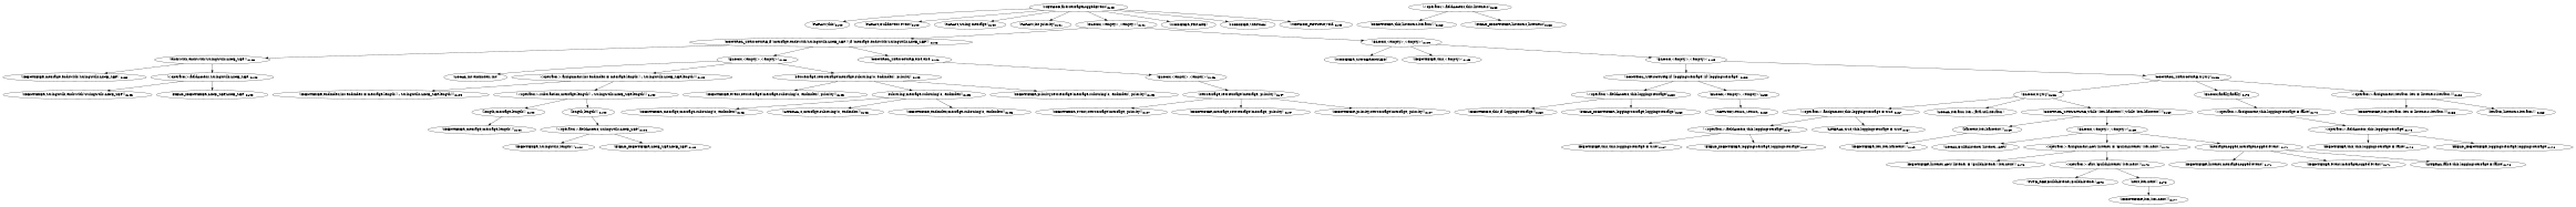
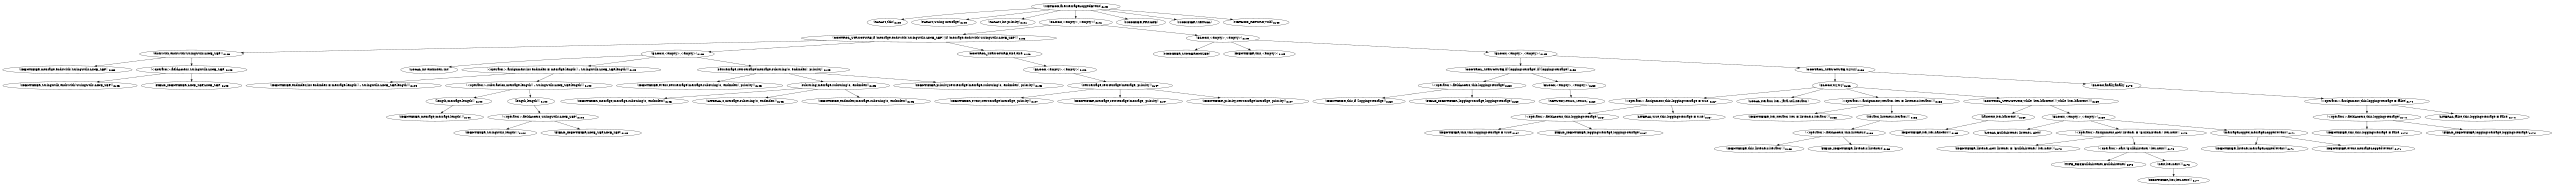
  digraph {
    n1 [label=<(METHOD,fireMessageLoggedEvent)<SUB>2140</SUB>>]
    n2 [label=<(PARAM,this)<SUB>2140</SUB>>]
-   n3 [label=<(PARAM,BuildEvent event)<SUB>2140</SUB>>]
    n4 [label=<(PARAM,String message)<SUB>2140</SUB>>]
    n5 [label=<(PARAM,int priority)<SUB>2141</SUB>>]
    n6 [label=<(BLOCK,&lt;empty&gt;,&lt;empty&gt;)<SUB>2141</SUB>>]
    n7 [label=<(MODIFIER,PRIVATE)>]
    n8 [label=<(MODIFIER,VIRTUAL)>]
    n9 [label=<(METHOD_RETURN,void)<SUB>2140</SUB>>]
    n10 [label=<(CONTROL_STRUCTURE,if (message.endsWith(StringUtils.LINE_SEP)),if (message.endsWith(StringUtils.LINE_SEP)))<SUB>2143</SUB>>]
    n11 [label=<(BLOCK,&lt;empty&gt;,&lt;empty&gt;)<SUB>2149</SUB>>]
    n12 [label=<(endsWith,endsWith(StringUtils.LINE_SEP))<SUB>2143</SUB>>]
    n13 [label=<(BLOCK,&lt;empty&gt;,&lt;empty&gt;)<SUB>2143</SUB>>]
    n14 [label=<(CONTROL_STRUCTURE,else,else)<SUB>2146</SUB>>]
    n15 [label=<(MODIFIER,SYNCHRONIZED)>]
    n16 [label=<(IDENTIFIER,this,&lt;empty&gt;)<SUB>2149</SUB>>]
    n17 [label=<(BLOCK,&lt;empty&gt;,&lt;empty&gt;)<SUB>2149</SUB>>]
    n18 [label=<(IDENTIFIER,message,endsWith(StringUtils.LINE_SEP))<SUB>2133</SUB>>]
    n19 [label=<(&lt;operator&gt;.fieldAccess,StringUtils.LINE_SEP)<SUB>2143</SUB>>]
    n20 [label=<(LOCAL,int endIndex: int)>]
    n21 [label=<(&lt;operator&gt;.assignment,int endIndex = message.length() - StringUtils.LINE_SEP.length())<SUB>2144</SUB>>]
    n22 [label=<(setMessage,setMessage(message.substring(0, endIndex), priority))<SUB>2145</SUB>>]
    n23 [label=<(BLOCK,&lt;empty&gt;,&lt;empty&gt;)<SUB>2146</SUB>>]
    n24 [label=<(IDENTIFIER,StringUtils,endsWith(StringUtils.LINE_SEP))<SUB>2143</SUB>>]
    n25 [label=<(FIELD_IDENTIFIER,LINE_SEP,LINE_SEP)<SUB>2143</SUB>>]
    n26 [label=<(IDENTIFIER,endIndex,int endIndex = message.length() - StringUtils.LINE_SEP.length())<SUB>2144</SUB>>]
    n27 [label=<(&lt;operator&gt;.subtraction,message.length() - StringUtils.LINE_SEP.length())<SUB>2144</SUB>>]
    n28 [label=<(IDENTIFIER,event,setMessage(message.substring(0, endIndex), priority))<SUB>2145</SUB>>]
    n29 [label=<(substring,message.substring(0, endIndex))<SUB>2145</SUB>>]
    n30 [label=<(IDENTIFIER,priority,setMessage(message.substring(0, endIndex), priority))<SUB>2145</SUB>>]
    n31 [label=<(length,message.length())<SUB>2144</SUB>>]
    n32 [label=<(length,length())<SUB>2144</SUB>>]
    n33 [label=<(IDENTIFIER,message,message.length())<SUB>2144</SUB>>]
    n34 [label=<(&lt;operator&gt;.fieldAccess,StringUtils.LINE_SEP)<SUB>2144</SUB>>]
    n35 [label=<(IDENTIFIER,StringUtils,length())<SUB>2144</SUB>>]
    n36 [label=<(FIELD_IDENTIFIER,LINE_SEP,LINE_SEP)<SUB>2144</SUB>>]
    n37 [label=<(IDENTIFIER,message,message.substring(0, endIndex))<SUB>2145</SUB>>]
    n38 [label=<(LITERAL,0,message.substring(0, endIndex))<SUB>2145</SUB>>]
    n39 [label=<(IDENTIFIER,endIndex,message.substring(0, endIndex))<SUB>2145</SUB>>]
    n40 [label=<(setMessage,setMessage(message, priority))<SUB>2147</SUB>>]
    n41 [label=<(IDENTIFIER,event,setMessage(message, priority))<SUB>2147</SUB>>]
    n42 [label=<(IDENTIFIER,message,setMessage(message, priority))<SUB>2147</SUB>>]
    n43 [label=<(IDENTIFIER,priority,setMessage(message, priority))<SUB>2147</SUB>>]
    n44 [label=<(CONTROL_STRUCTURE,if (loggingMessage),if (loggingMessage))<SUB>2150</SUB>>]
    n45 [label=<(CONTROL_STRUCTURE,try,try)<SUB>2166</SUB>>]
    n46 [label=<(&lt;operator&gt;.fieldAccess,this.loggingMessage)<SUB>2150</SUB>>]
    n47 [label=<(BLOCK,&lt;empty&gt;,&lt;empty&gt;)<SUB>2150</SUB>>]
    n48 [label=<(BLOCK,try,try)<SUB>2166</SUB>>]
    n49 [label=<(BLOCK,finally,finally)<SUB>2173</SUB>>]
    n50 [label=<(IDENTIFIER,this,if (loggingMessage))<SUB>2150</SUB>>]
    n51 [label=<(FIELD_IDENTIFIER,loggingMessage,loggingMessage)<SUB>2150</SUB>>]
    n52 [label=<(RETURN,return;,return;)<SUB>2164</SUB>>]
    n53 [label=<(&lt;operator&gt;.assignment,this.loggingMessage = true)<SUB>2167</SUB>>]
    n54 [label=<(LOCAL,Iterator iter: java.util.Iterator)>]
    n55 [label=<(&lt;operator&gt;.assignment,Iterator iter = listeners.iterator())<SUB>2168</SUB>>]
    n56 [label=<(CONTROL_STRUCTURE,while (iter.hasNext()),while (iter.hasNext()))<SUB>2169</SUB>>]
    n57 [label=<(&lt;operator&gt;.assignment,this.loggingMessage = false)<SUB>2174</SUB>>]
    n58 [label=<(&lt;operator&gt;.fieldAccess,this.loggingMessage)<SUB>2167</SUB>>]
    n59 [label=<(LITERAL,true,this.loggingMessage = true)<SUB>2167</SUB>>]
    n60 [label=<(IDENTIFIER,iter,Iterator iter = listeners.iterator())<SUB>2168</SUB>>]
    n61 [label=<(iterator,listeners.iterator())<SUB>2168</SUB>>]
    n62 [label=<(hasNext,iter.hasNext())<SUB>2169</SUB>>]
    n63 [label=<(BLOCK,&lt;empty&gt;,&lt;empty&gt;)<SUB>2169</SUB>>]
    n64 [label=<(IDENTIFIER,this,this.loggingMessage = true)<SUB>2167</SUB>>]
    n65 [label=<(FIELD_IDENTIFIER,loggingMessage,loggingMessage)<SUB>2167</SUB>>]
    n66 [label=<(&lt;operator&gt;.fieldAccess,this.listeners)<SUB>2168</SUB>>]
    n67 [label=<(IDENTIFIER,this,listeners.iterator())<SUB>2168</SUB>>]
    n68 [label=<(FIELD_IDENTIFIER,listeners,listeners)<SUB>2168</SUB>>]
    n69 [label=<(IDENTIFIER,iter,iter.hasNext())<SUB>2169</SUB>>]
    n70 [label=<(LOCAL,BuildListener listener: ANY)>]
    n71 [label=<(&lt;operator&gt;.assignment,ANY listener = (BuildListener) iter.next())<SUB>2170</SUB>>]
    n72 [label=<(messageLogged,messageLogged(event))<SUB>2171</SUB>>]
    n73 [label=<(IDENTIFIER,listener,ANY listener = (BuildListener) iter.next())<SUB>2170</SUB>>]
    n74 [label=<(&lt;operator&gt;.cast,(BuildListener) iter.next())<SUB>2170</SUB>>]
    n75 [label=<(IDENTIFIER,listener,messageLogged(event))<SUB>2171</SUB>>]
    n76 [label=<(IDENTIFIER,event,messageLogged(event))<SUB>2171</SUB>>]
    n77 [label=<(TYPE_REF,BuildListener,BuildListener)<SUB>2070</SUB>>]
    n78 [label=<(next,iter.next())<SUB>2170</SUB>>]
    n79 [label=<(IDENTIFIER,iter,iter.next())<SUB>2177</SUB>>]
    n80 [label=<(&lt;operator&gt;.fieldAccess,this.loggingMessage)<SUB>2174</SUB>>]
    n81 [label=<(LITERAL,false,this.loggingMessage = false)<SUB>2174</SUB>>]
    n82 [label=<(IDENTIFIER,this,this.loggingMessage = false)<SUB>2174</SUB>>]
    n83 [label=<(FIELD_IDENTIFIER,loggingMessage,loggingMessage)<SUB>2174</SUB>>]
    n1 -> n2
-   n1 -> n3
    n1 -> n4
    n1 -> n5
    n1 -> n6
    n1 -> n7
    n1 -> n8
    n1 -> n9
    n6 -> n10
    n6 -> n11
    n10 -> n12
    n10 -> n13
    n10 -> n14
    n11 -> n15
    n11 -> n16
    n11 -> n17
    n12 -> n18
    n12 -> n19
    n13 -> n20
    n13 -> n21
    n13 -> n22
    n14 -> n23
    n17 -> n44
    n17 -> n45
    n19 -> n24
    n19 -> n25
    n21 -> n26
    n21 -> n27
    n22 -> n28
    n22 -> n29
    n22 -> n30
    n23 -> n40
    n27 -> n31
    n27 -> n32
    n29 -> n37
    n29 -> n38
    n29 -> n39
    n31 -> n33
    n32 -> n34
    n34 -> n35
    n34 -> n36
    n40 -> n41
    n40 -> n42
    n40 -> n43
    n44 -> n46
    n44 -> n47
    n45 -> n48
    n45 -> n49
    n46 -> n50
    n46 -> n51
    n47 -> n52
    n48 -> n53
    n48 -> n54
-   n45 -> n55
+   n48 -> n55
    n48 -> n56
    n49 -> n57
    n53 -> n58
    n53 -> n59
    n55 -> n60
    n55 -> n61
    n56 -> n62
    n56 -> n63
    n57 -> n80
-   n72 -> n81
+   n57 -> n81
    n58 -> n64
    n58 -> n65
+   n61 -> n66
    n62 -> n69
    n63 -> n70
    n63 -> n71
    n63 -> n72
    n66 -> n67
    n66 -> n68
    n71 -> n73
    n71 -> n74
    n72 -> n75
    n72 -> n76
    n74 -> n77
    n74 -> n78
    n78 -> n79
    n80 -> n82
    n80 -> n83
  }
